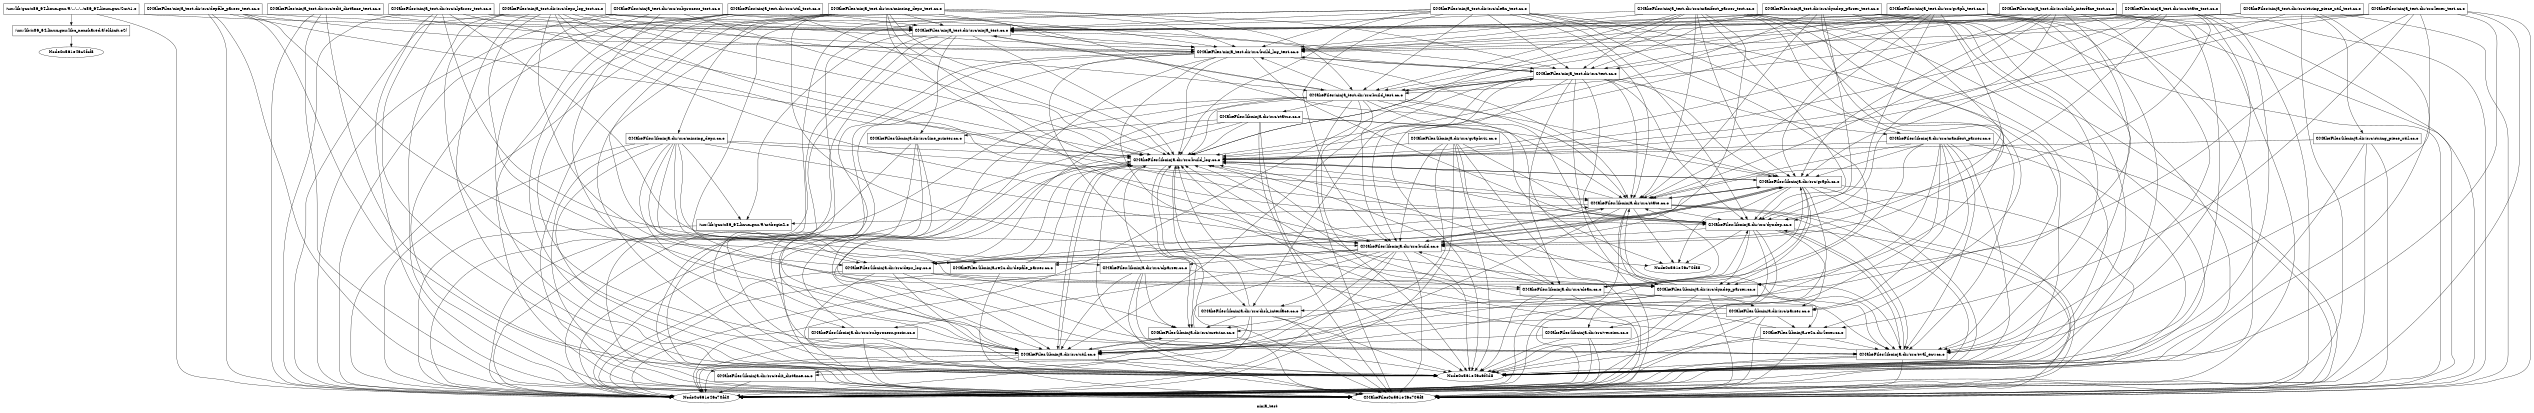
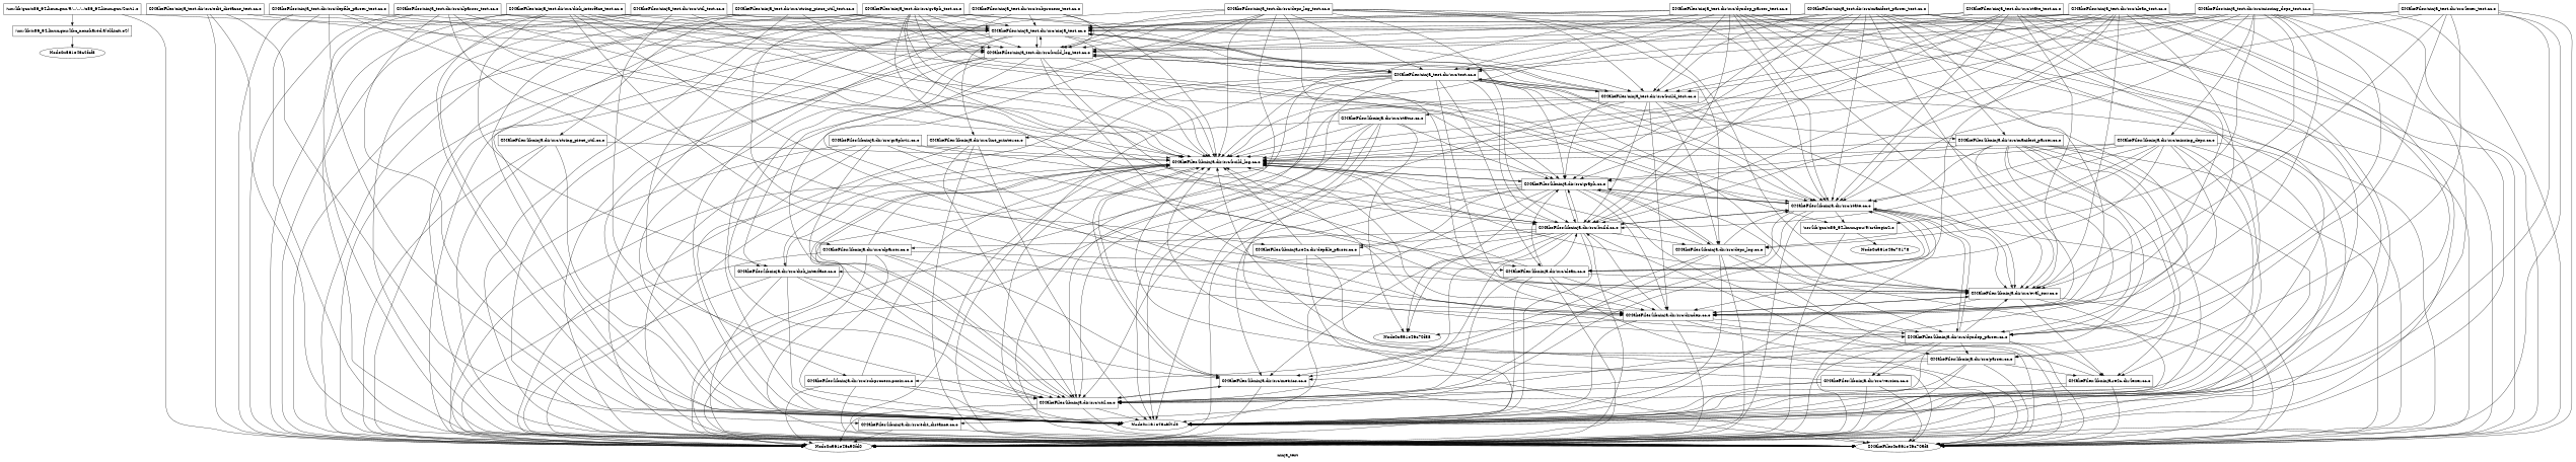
  digraph {
    label=ninja_test
    node [shape=record]
    n1 [label="{/usr/lib/gcc/x86_64-linux-gnu/9/../../../x86_64-linux-gnu/Scrt1.o}"]
    n2 [label="{CMakeFiles/ninja_test.dir/src/ninja_test.cc.o}"]
    n3 [label="{/usr/lib/x86_64-linux-gnu/libc_nonshared.a(elf-init.oS)}"]
-   Node0x561e46c70fd0 [shape=""]
+   Node0x561e46c70fd0 [label=Node0x561e46c90fd0 shape=""]
    n5 [label="{/usr/lib/gcc/x86_64-linux-gnu/9/crtbeginS.o}"]
    n6 [label="{CMakeFiles/libninja.dir/src/build_log.cc.o}"]
    n7 [label=CMakeFiles0x561e46c705f8 shape=""]
-   Node0x561e46c6f2d8 [shape=""]
+   Node0x561e46c6f2d8 [label=Node0x161e46c6f2d8 shape=""]
    n9 [label="{CMakeFiles/libninja.dir/src/line_printer.cc.o}"]
    n10 [label="{CMakeFiles/ninja_test.dir/src/build_log_test.cc.o}"]
    n11 [label="{CMakeFiles/ninja_test.dir/src/build_test.cc.o}"]
    n12 [label=Node0x561e46c2fcf8 shape=""]
+   Node0x561e46c70178 [shape=""]
    n14 [label="{CMakeFiles/libninja.dir/src/graph.cc.o}"]
    n15 [label="{CMakeFiles/libninja.dir/src/metrics.cc.o}"]
    n16 [label="{CMakeFiles/libninja.dir/src/util.cc.o}"]
    n17 [label="{CMakeFiles/libninja.dir/src/state.cc.o}"]
    n18 [label="{CMakeFiles/libninja.dir/src/dyndep.cc.o}"]
    n19 [label="{CMakeFiles/libninja.dir/src/eval_env.cc.o}"]
    n20 [label="{CMakeFiles/libninja.dir/src/dyndep_parser.cc.o}"]
    n21 [label="{CMakeFiles/libninja.dir/src/disk_interface.cc.o}"]
    n22 [label="{CMakeFiles/ninja_test.dir/src/test.cc.o}"]
    n23 [label="{CMakeFiles/libninja.dir/src/build.cc.o}"]
    n24 [label="{CMakeFiles/libninja.dir/src/deps_log.cc.o}"]
    n25 [label="{CMakeFiles/libninja.dir/src/status.cc.o}"]
    Node0x561e46c70f88 [shape=""]
    n27 [label="{CMakeFiles/libninja-re2c.dir/depfile_parser.cc.o}"]
    n28 [label="{CMakeFiles/libninja.dir/src/edit_distance.cc.o}"]
    n29 [label="{CMakeFiles/libninja.dir/src/clparser.cc.o}"]
    n30 [label="{CMakeFiles/libninja.dir/src/subprocess-posix.cc.o}"]
    n31 [label="{CMakeFiles/libninja.dir/src/parser.cc.o}"]
    n32 [label="{CMakeFiles/libninja.dir/src/version.cc.o}"]
    n33 [label="{CMakeFiles/libninja-re2c.dir/lexer.cc.o}"]
    n34 [label="{CMakeFiles/libninja.dir/src/clean.cc.o}"]
    n35 [label="{CMakeFiles/libninja.dir/src/graphviz.cc.o}"]
    n36 [label="{CMakeFiles/libninja.dir/src/manifest_parser.cc.o}"]
    n37 [label="{CMakeFiles/libninja.dir/src/missing_deps.cc.o}"]
    n38 [label="{CMakeFiles/libninja.dir/src/string_piece_util.cc.o}"]
    n39 [label="{CMakeFiles/ninja_test.dir/src/clean_test.cc.o}"]
    n40 [label="{CMakeFiles/ninja_test.dir/src/clparser_test.cc.o}"]
    n41 [label="{CMakeFiles/ninja_test.dir/src/depfile_parser_test.cc.o}"]
    n42 [label="{CMakeFiles/ninja_test.dir/src/deps_log_test.cc.o}"]
    n43 [label="{CMakeFiles/ninja_test.dir/src/disk_interface_test.cc.o}"]
    n44 [label="{CMakeFiles/ninja_test.dir/src/dyndep_parser_test.cc.o}"]
    n45 [label="{CMakeFiles/ninja_test.dir/src/edit_distance_test.cc.o}"]
    n46 [label="{CMakeFiles/ninja_test.dir/src/graph_test.cc.o}"]
    n47 [label="{CMakeFiles/ninja_test.dir/src/lexer_test.cc.o}"]
    n48 [label="{CMakeFiles/ninja_test.dir/src/manifest_parser_test.cc.o}"]
    n49 [label="{CMakeFiles/ninja_test.dir/src/missing_deps_test.cc.o}"]
    n50 [label="{CMakeFiles/ninja_test.dir/src/state_test.cc.o}"]
    n51 [label="{CMakeFiles/ninja_test.dir/src/string_piece_util_test.cc.o}"]
    n52 [label="{CMakeFiles/ninja_test.dir/src/subprocess_test.cc.o}"]
    n53 [label="{CMakeFiles/ninja_test.dir/src/util_test.cc.o}"]
    n1 -> n2
    n1 -> n3
    n1 -> Node0x561e46c70fd0
    n2 -> Node0x561e46c70fd0
    n2 -> n5
    n2 -> n6
    n2 -> n7
    n2 -> Node0x561e46c6f2d8
    n2 -> n9
    n2 -> n10
    n2 -> n11
    n3 -> n12
    n5 -> Node0x561e46c70fd0
+   n5 -> Node0x561e46c70178
    n6 -> Node0x561e46c70fd0
    n6 -> n7
    n6 -> Node0x561e46c6f2d8
    n6 -> n14
    n6 -> n15
    n6 -> n16
    n9 -> Node0x561e46c70fd0
    n9 -> n6
    n9 -> n7
    n9 -> Node0x561e46c6f2d8
    n9 -> n16
+   n10 -> n2
    n10 -> n6
    n10 -> n7
    n10 -> Node0x561e46c6f2d8
    n10 -> n16
    n10 -> n17
    n10 -> n18
    n10 -> n19
    n10 -> n20
    n10 -> n21
    n10 -> n22
    n11 -> n2
    n11 -> Node0x561e46c70fd0
    n11 -> n6
    n11 -> n7
    n11 -> Node0x561e46c6f2d8
    n11 -> n10
    n11 -> n14
    n11 -> n17
    n11 -> n18
    n11 -> n19
    n11 -> n22
    n11 -> n23
    n11 -> n24
    n11 -> n25
    n14 -> Node0x561e46c70fd0
    n14 -> n6
    n14 -> n7
    n14 -> Node0x561e46c6f2d8
    n14 -> n15
    n14 -> n16
    n14 -> n17
    n14 -> n18
    n14 -> n20
    n14 -> n23
    n14 -> n24
    n14 -> Node0x561e46c70f88
    n14 -> n27
    n15 -> Node0x561e46c70fd0
    n15 -> n6
    n15 -> n7
    n15 -> n16
    n16 -> Node0x561e46c70fd0
    n16 -> n6
    n16 -> n7
    n16 -> Node0x561e46c6f2d8
    n16 -> n15
    n16 -> n28
    n17 -> Node0x561e46c70fd0
    n17 -> n5
    n17 -> n6
    n17 -> n7
    n17 -> Node0x561e46c6f2d8
    n17 -> n14
-   n17 -> Node0x561e46c70f88
+   n17 -> n15
    n17 -> n18
    n17 -> n19
    n17 -> n20
    n17 -> n23
    n17 -> n28
    n18 -> Node0x561e46c70fd0
    n18 -> n6
    n18 -> n7
    n18 -> Node0x561e46c6f2d8
    n18 -> n19
    n18 -> n20
    n18 -> n23
    n18 -> Node0x561e46c70f88
    n18 -> n31
    n19 -> Node0x561e46c70fd0
    n19 -> n6
    n19 -> n7
    n19 -> Node0x561e46c6f2d8
    n19 -> n18
    n20 -> Node0x561e46c70fd0
    n20 -> n6
    n20 -> n7
    n20 -> Node0x561e46c6f2d8
    n20 -> n16
    n20 -> n17
    n20 -> n19
    n20 -> n31
    n20 -> n32
    n20 -> n33
    n21 -> Node0x561e46c70fd0
    n21 -> n6
    n21 -> n7
    n21 -> Node0x561e46c6f2d8
    n21 -> n15
    n21 -> n16
    n22 -> n2
    n22 -> Node0x561e46c70fd0
    n22 -> n6
    n22 -> n7
    n22 -> Node0x561e46c6f2d8
    n22 -> n10
    n22 -> n11
    n22 -> n14
    n22 -> n16
    n22 -> n17
    n22 -> n18
    n22 -> n19
    n22 -> n21
    n22 -> n23
    n22 -> n34
    n22 -> n36
    n23 -> Node0x561e46c70fd0
    n23 -> n6
    n23 -> n7
    n23 -> Node0x561e46c6f2d8
    n23 -> n14
    n23 -> n15
    n23 -> n16
    n23 -> n17
    n23 -> n21
    n23 -> n24
    n23 -> Node0x561e46c70f88
    n23 -> n27
    n23 -> n29
    n23 -> n30
    n24 -> Node0x561e46c70fd0
    n24 -> n6
    n24 -> n7
    n24 -> Node0x561e46c6f2d8
    n24 -> n14
    n24 -> n15
    n24 -> n16
    n24 -> n17
    n24 -> n20
    n25 -> Node0x561e46c70fd0
    n25 -> n6
    n25 -> n7
    n25 -> Node0x561e46c6f2d8
    n25 -> n9
    n25 -> n14
    n25 -> n16
    n25 -> Node0x561e46c70f88
    n27 -> Node0x561e46c70fd0
    n27 -> n6
    n27 -> n7
    n28 -> Node0x561e46c70fd0
    n28 -> n7
    n29 -> Node0x561e46c70fd0
    n29 -> n6
    n29 -> n7
    n29 -> Node0x561e46c6f2d8
    n29 -> n15
    n29 -> n16
    n29 -> n34
    n30 -> Node0x561e46c70fd0
    n30 -> n6
    n30 -> n7
    n30 -> Node0x561e46c6f2d8
    n30 -> n16
    n31 -> Node0x561e46c70fd0
    n31 -> n6
    n31 -> n7
    n31 -> Node0x561e46c6f2d8
    n31 -> n15
    n31 -> n33
    n32 -> Node0x561e46c70fd0
    n32 -> n6
    n32 -> n7
    n32 -> Node0x561e46c6f2d8
    n32 -> n16
    n33 -> Node0x561e46c70fd0
    n33 -> n6
    n33 -> n7
    n33 -> Node0x561e46c6f2d8
-   n33 -> n19
+   n19 -> n33
    n34 -> Node0x561e46c70fd0
    n34 -> n6
    n34 -> n7
    n34 -> Node0x561e46c6f2d8
    n34 -> n14
-   n11 -> n16
+   n34 -> n16
    n34 -> n17
    n34 -> n18
    n34 -> n19
    n34 -> n23
    n35 -> Node0x561e46c70fd0
    n35 -> n6
    n35 -> n7
    n35 -> Node0x561e46c6f2d8
    n35 -> n16
    n35 -> n18
    n35 -> n23
    n35 -> n34
    n36 -> Node0x561e46c70fd0
    n36 -> n6
    n36 -> n7
    n36 -> Node0x561e46c6f2d8
    n36 -> n14
    n36 -> n16
    n36 -> n17
    n36 -> n19
    n36 -> n20
    n36 -> n31
    n36 -> n32
    n36 -> n33
    n37 -> Node0x561e46c70fd0
    n37 -> n5
    n37 -> n6
    n37 -> n7
    n37 -> Node0x561e46c6f2d8
-   n37 -> n27
+   n37 -> n14
    n37 -> n16
    n37 -> n17
    n37 -> n20
    n37 -> n23
    n37 -> n24
    n37 -> n34
    n38 -> Node0x561e46c70fd0
    n38 -> n6
    n38 -> n7
    n38 -> Node0x561e46c6f2d8
    n39 -> n2
    n39 -> Node0x561e46c70fd0
    n39 -> n6
    n39 -> n7
    n39 -> Node0x561e46c6f2d8
    n39 -> n10
    n39 -> n11
    n39 -> n17
    n39 -> n18
    n39 -> n19
    n39 -> n22
    n39 -> n23
    n39 -> n34
    n40 -> n2
    n40 -> Node0x561e46c70fd0
    n40 -> n6
    n40 -> n7
    n40 -> Node0x561e46c6f2d8
    n40 -> n10
    n40 -> n23
    n40 -> n29
    n41 -> n2
    n41 -> Node0x561e46c70fd0
    n41 -> n6
    n41 -> n7
    n41 -> Node0x561e46c6f2d8
    n41 -> n10
    n41 -> n27
    n42 -> n2
    n42 -> Node0x561e46c70fd0
    n42 -> n6
    n42 -> n7
    n42 -> Node0x561e46c6f2d8
    n42 -> n10
    n42 -> n11
    n42 -> n16
    n42 -> n17
    n42 -> n18
    n42 -> n19
    n42 -> n22
    n42 -> n23
    n42 -> n24
    n43 -> n2
    n43 -> Node0x561e46c70fd0
    n43 -> n6
    n43 -> n7
    n43 -> Node0x561e46c6f2d8
    n43 -> n10
    n43 -> n14
    n43 -> n17
    n43 -> n18
    n43 -> n19
    n43 -> n21
-   n43 -> n22
    n44 -> n2
    n44 -> Node0x561e46c70fd0
    n44 -> n6
    n44 -> n7
    n44 -> Node0x561e46c6f2d8
    n44 -> n10
    n44 -> n11
    n44 -> n17
    n44 -> n18
    n44 -> n19
    n44 -> n20
    n44 -> n22
    n44 -> n23
    n45 -> n2
    n45 -> Node0x561e46c70fd0
    n45 -> n7
    n45 -> n10
    n45 -> n28
    n46 -> n2
    n46 -> Node0x561e46c70fd0
    n46 -> n6
    n46 -> n7
    n46 -> Node0x561e46c6f2d8
    n46 -> n10
    n46 -> n11
    n46 -> n14
    n46 -> n17
    n46 -> n18
    n46 -> n19
    n46 -> n22
    n46 -> n23
    n47 -> n2
    n47 -> Node0x561e46c70fd0
    n47 -> n6
    n47 -> n7
    n47 -> Node0x561e46c6f2d8
    n47 -> n10
    n47 -> n19
    n47 -> n20
    n47 -> n33
    n48 -> n2
    n48 -> Node0x561e46c70fd0
    n48 -> n6
    n48 -> n7
    n48 -> Node0x561e46c6f2d8
    n48 -> n10
    n48 -> n11
    n48 -> n14
    n48 -> n17
    n48 -> n18
    n48 -> n19
    n48 -> n22
    n48 -> n23
    n48 -> n31
    n48 -> n36
    n49 -> n2
    n49 -> Node0x561e46c70fd0
    n49 -> n6
    n49 -> n7
    n49 -> Node0x561e46c6f2d8
    n49 -> n10
    n49 -> n11
    n49 -> n17
    n49 -> n18
    n49 -> n19
    n49 -> n20
    n49 -> n22
    n49 -> n23
    n49 -> n24
    n49 -> n37
    n50 -> n2
    n50 -> Node0x561e46c70fd0
    n50 -> n6
    n50 -> n7
    n50 -> Node0x561e46c6f2d8
    n50 -> n10
    n50 -> n11
    n50 -> n14
    n50 -> n17
    n50 -> n18
    n50 -> n19
    n51 -> n2
    n51 -> Node0x561e46c70fd0
    n51 -> n6
    n51 -> n7
    n51 -> Node0x561e46c6f2d8
    n51 -> n10
    n51 -> n38
    n52 -> n2
    n52 -> Node0x561e46c70fd0
    n52 -> n6
    n52 -> n7
    n52 -> Node0x561e46c6f2d8
    n52 -> n10
    n52 -> n30
    n53 -> n2
    n53 -> Node0x561e46c70fd0
    n53 -> n6
    n53 -> n7
    n53 -> Node0x561e46c6f2d8
    n53 -> n10
    n53 -> n16
  }
